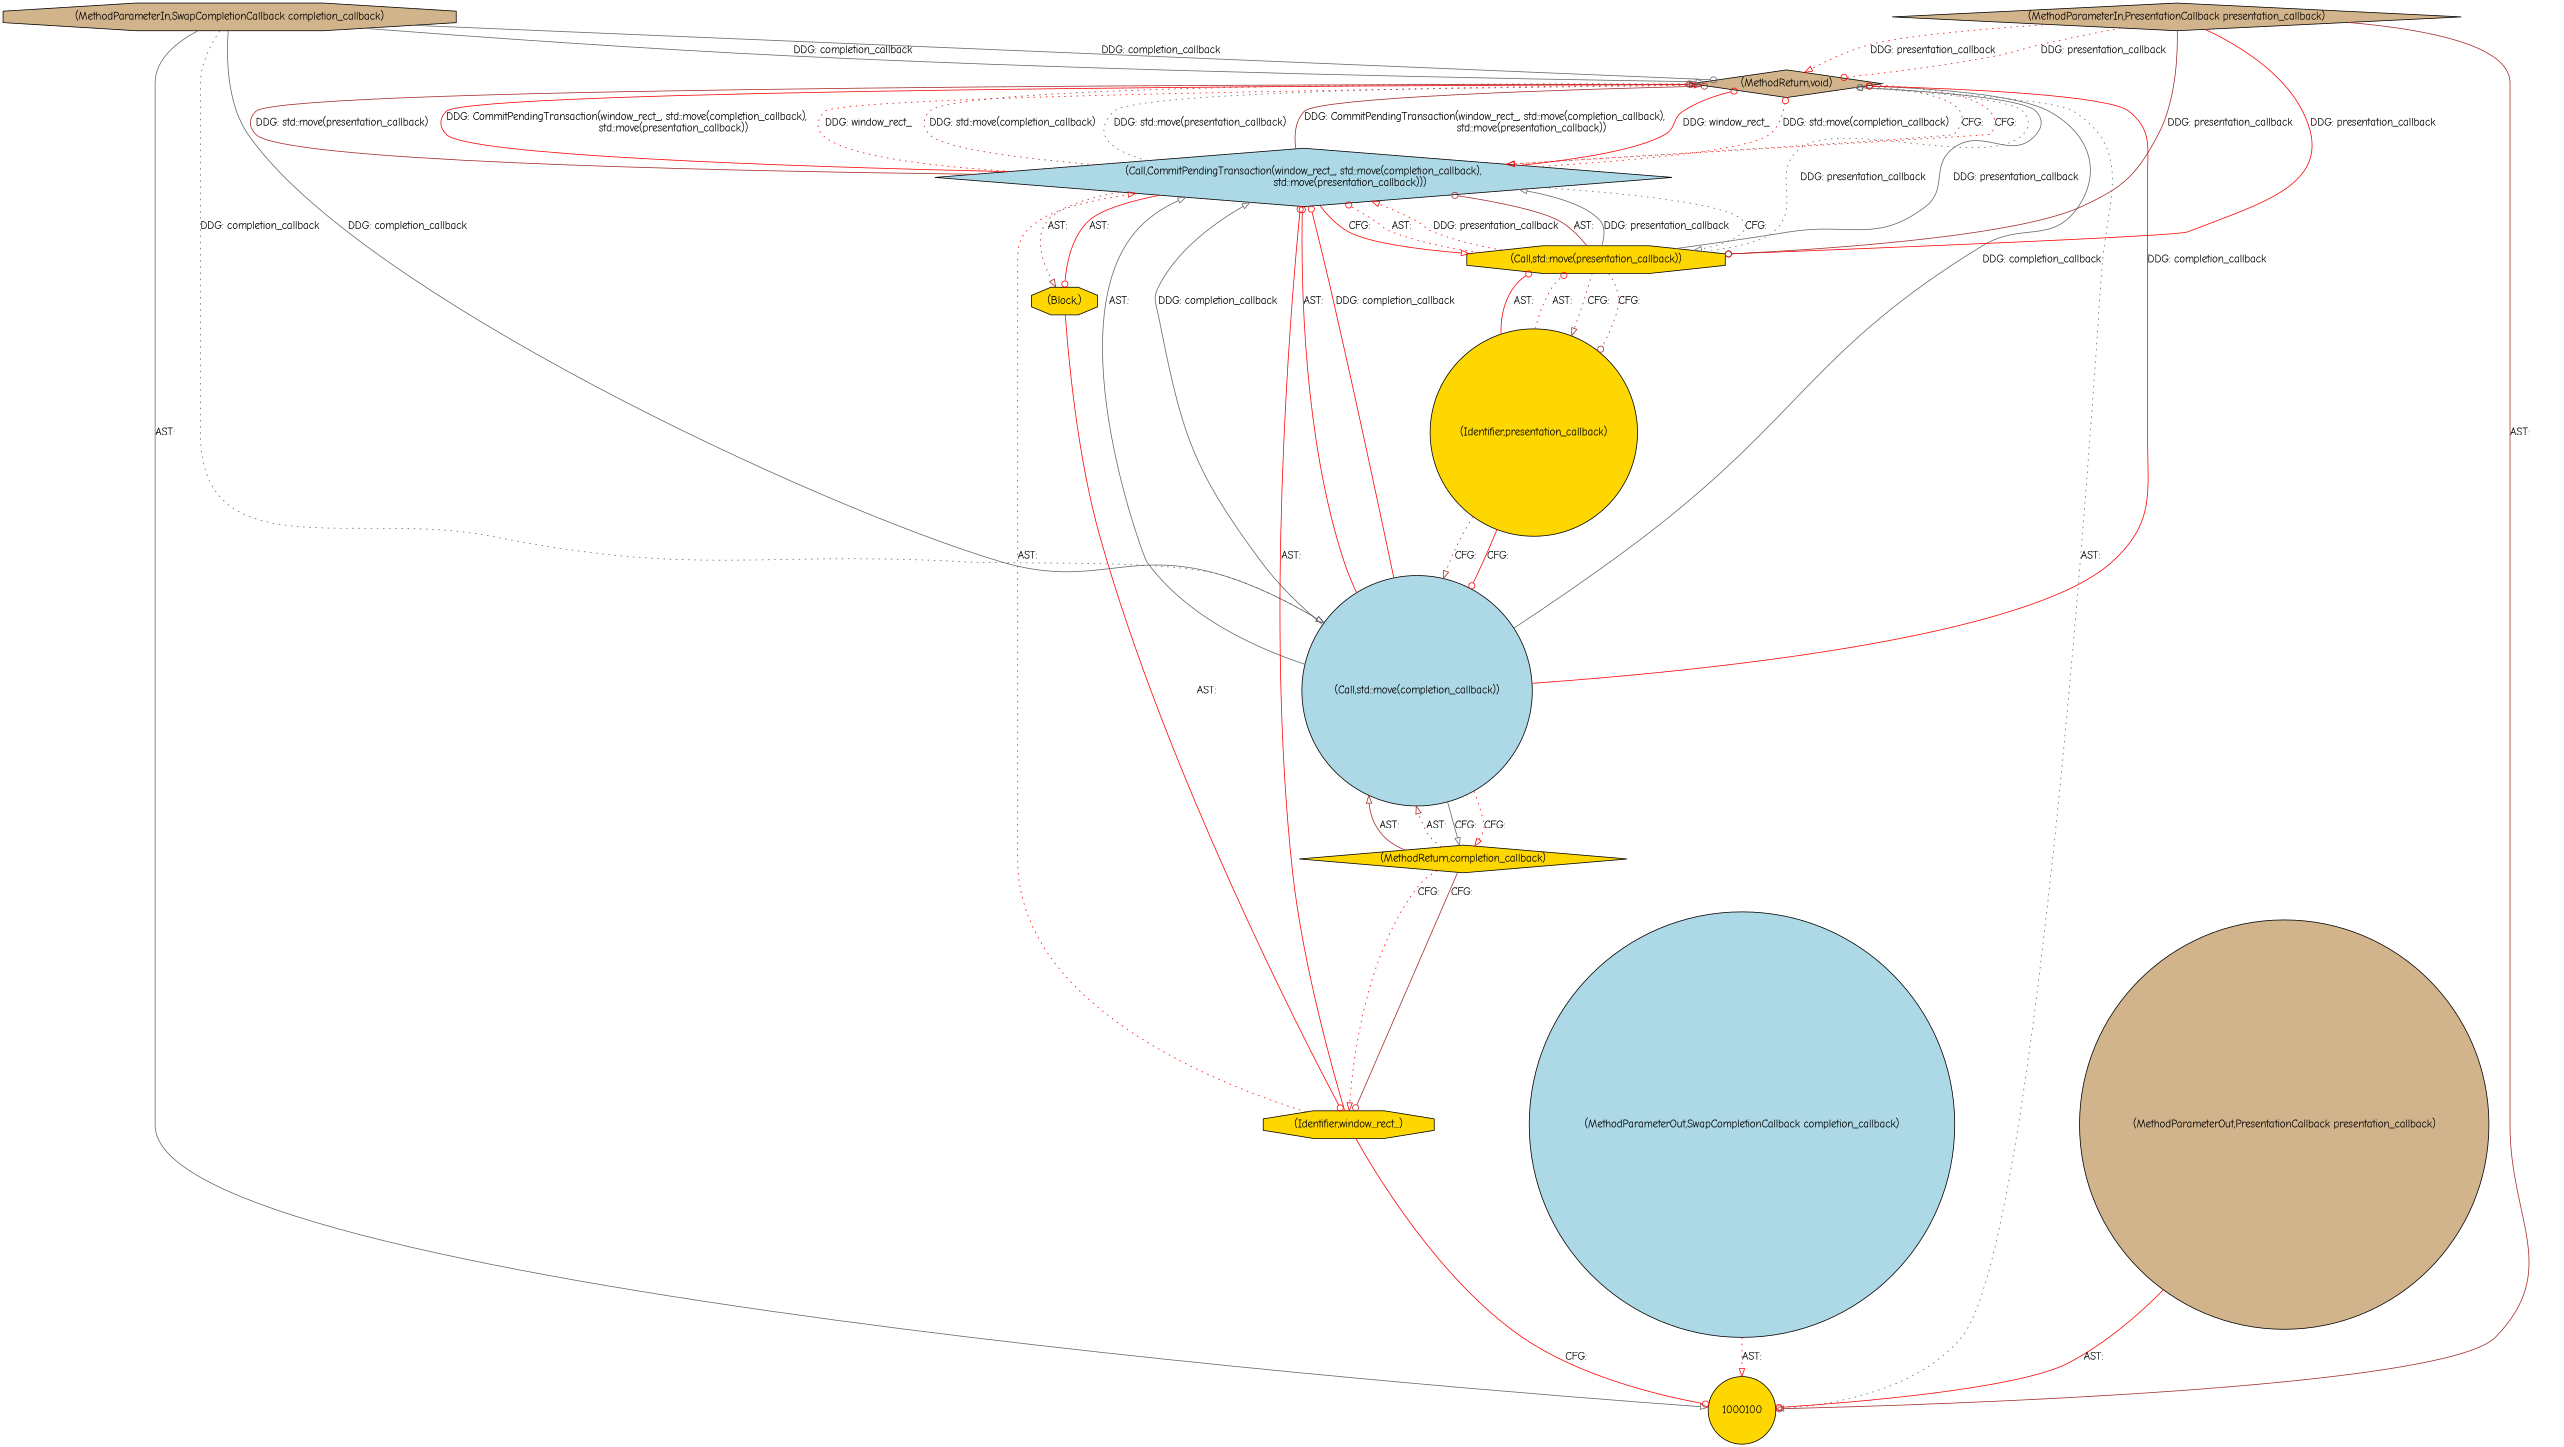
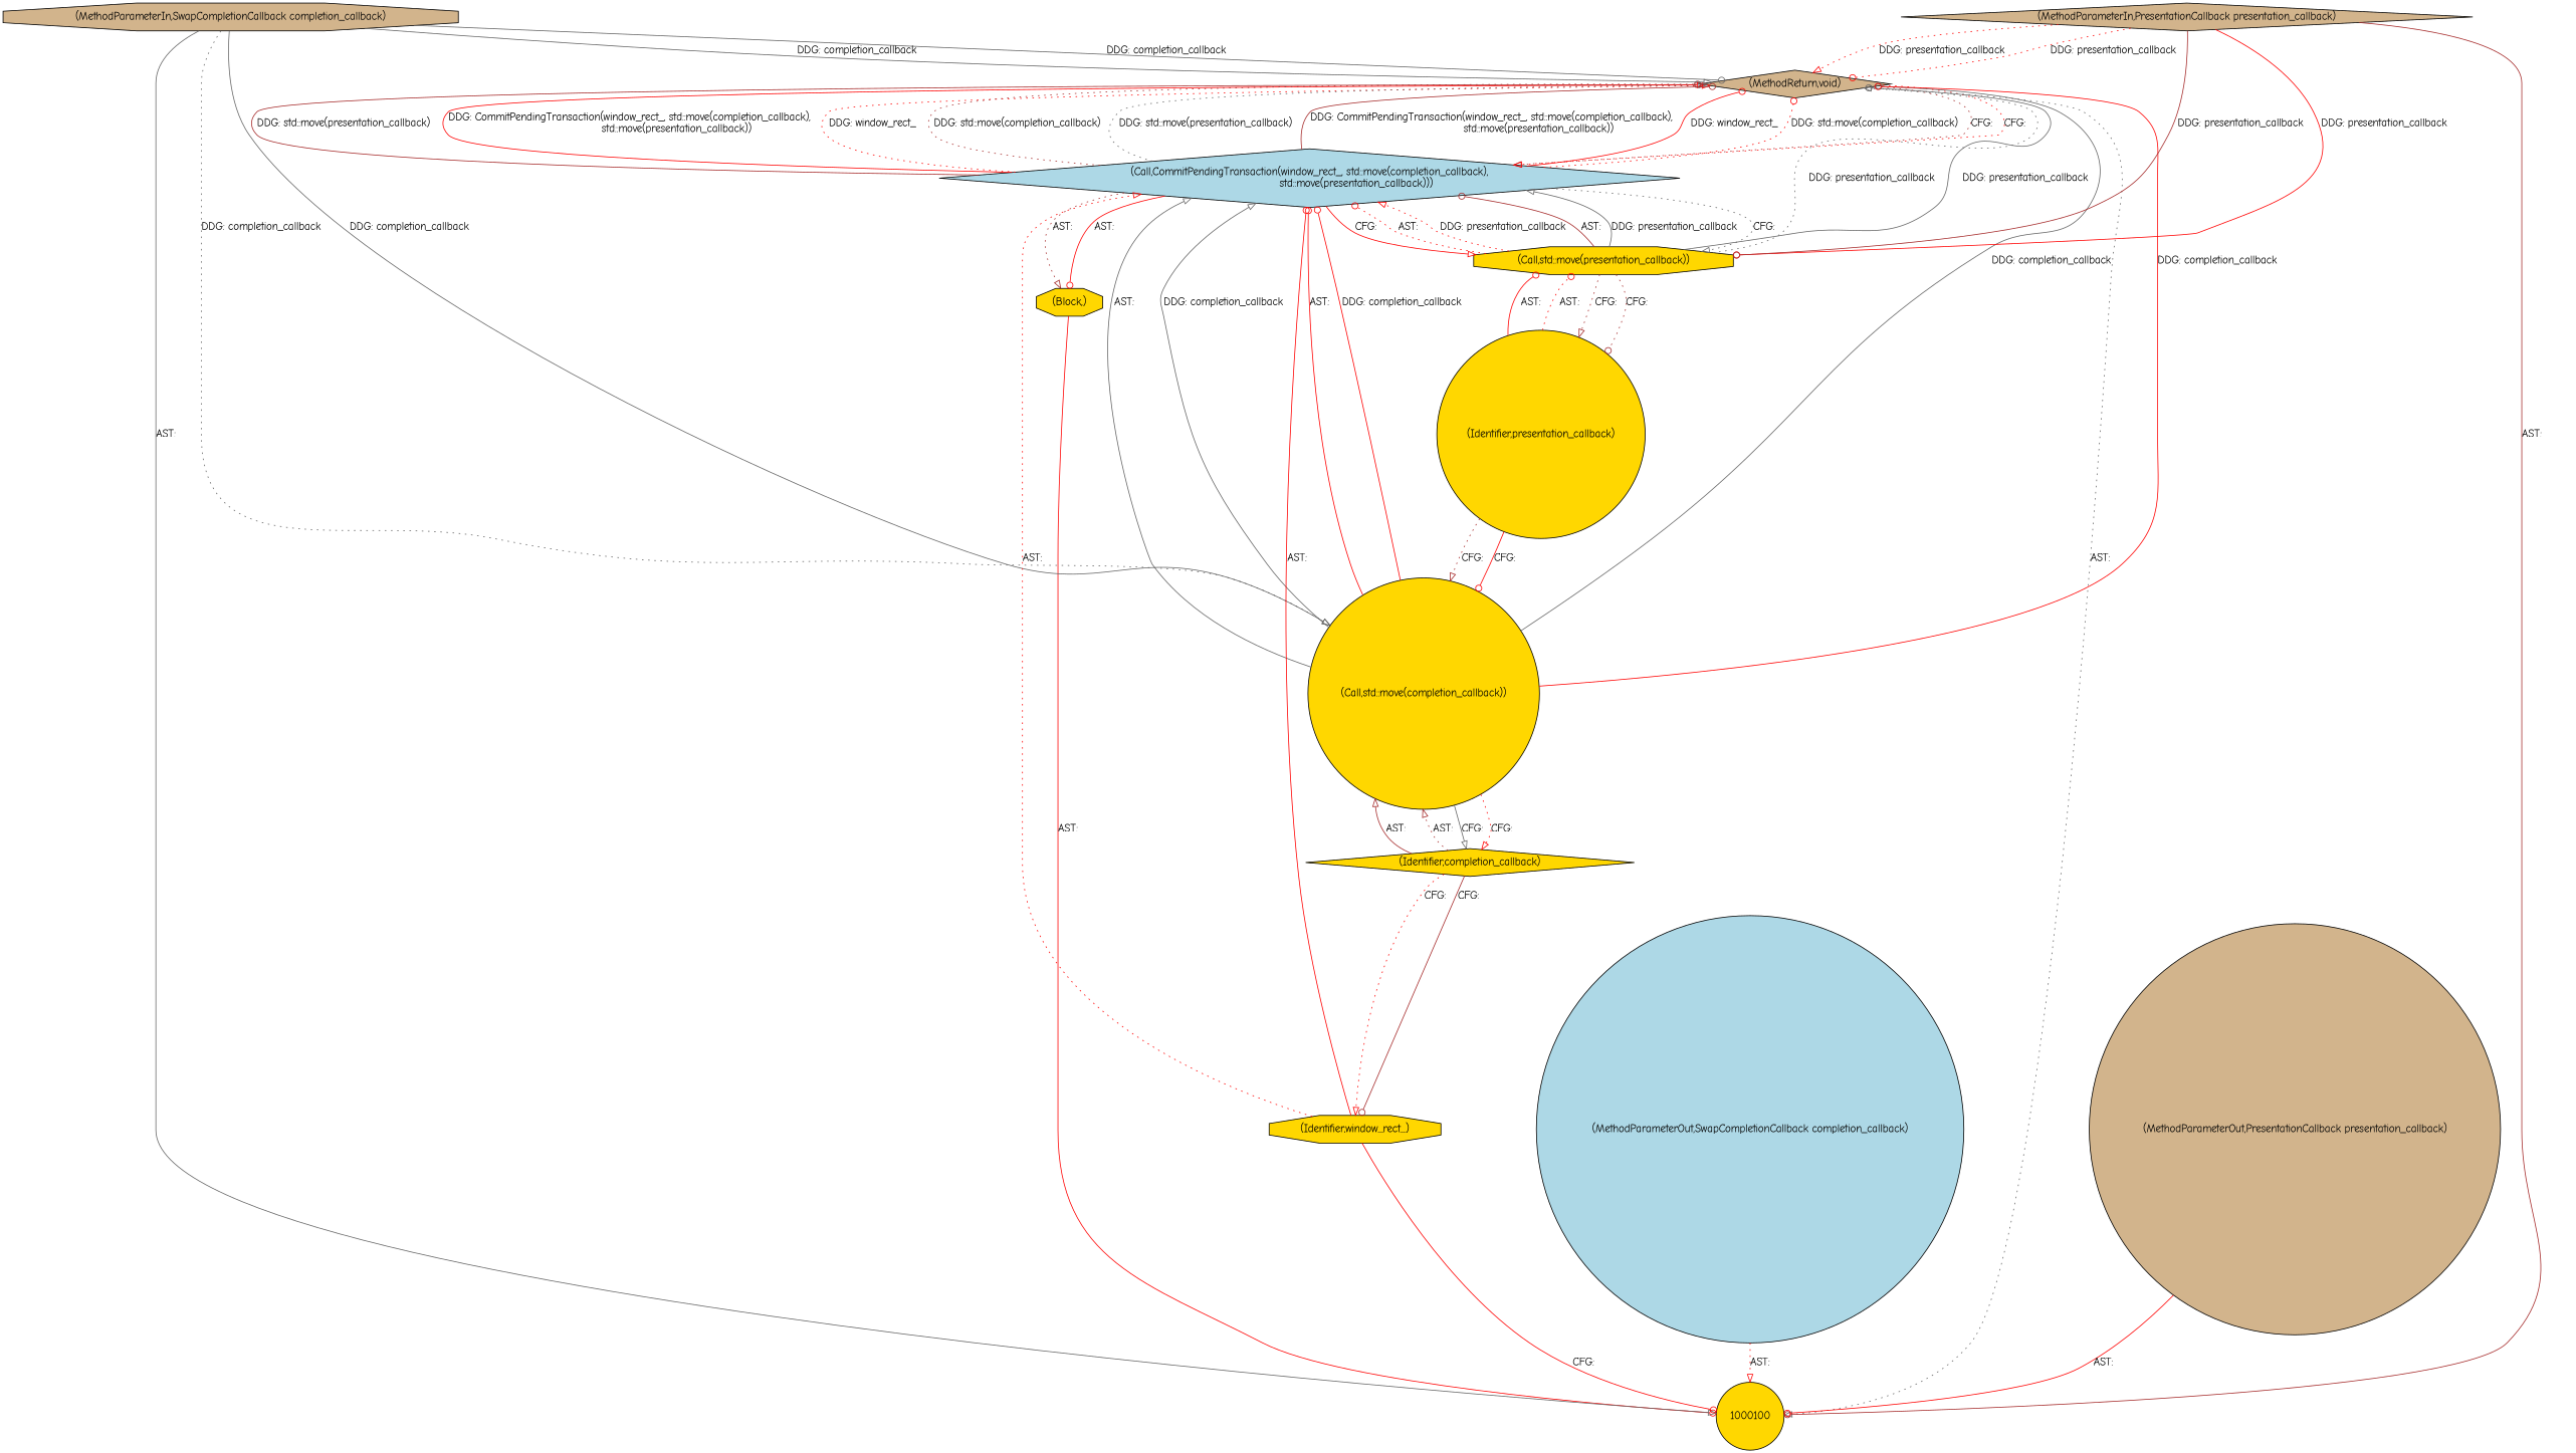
  digraph {
    fontname="Comic Neue"
    node [fillcolor=gold fontname="Comic Neue" shape=circle style=filled]
    edge [arrowhead=onormal color=red fontname="Comic Neue" style=solid]
    n1 [fillcolor=tan label="(MethodReturn,void)" shape=diamond]
    n2 [fillcolor=lightblue label="(Call,CommitPendingTransaction(window_rect_, std::move(completion_callback),\n                           std::move(presentation_callback)))" shape=diamond]
    1000100
    n4 [label="(Block,)" shape=octagon]
    n5 [label="(Call,std::move(presentation_callback))" shape=octagon]
    n6 [fillcolor=tan label="(MethodParameterIn,SwapCompletionCallback completion_callback)" shape=octagon]
-   n7 [fillcolor=lightblue label="(Call,std::move(completion_callback))"]
-   n8 [label="(MethodReturn,completion_callback)" shape=diamond]
+   n7 [label="(Call,std::move(completion_callback))"]
+   n8 [label="(Identifier,completion_callback)" shape=diamond]
    n9 [fillcolor=lightblue label="(MethodParameterOut,SwapCompletionCallback completion_callback)"]
    n10 [fillcolor=tan label="(MethodParameterIn,PresentationCallback presentation_callback)" shape=diamond]
    n11 [label="(Identifier,presentation_callback)"]
    n12 [fillcolor=tan label="(MethodParameterOut,PresentationCallback presentation_callback)"]
    n13 [label="(Identifier,window_rect_)" shape=octagon]
    n1 -> n2 [color=brown label="CFG: " style=dotted]
    n1 -> n2 [label="CFG: " style=dotted]
    n1 -> 1000100 [color=gray40 label="AST: " style=dotted]
    n2 -> n1 [color=brown label="DDG: std::move(presentation_callback)"]
    n2 -> n1 [label="DDG: CommitPendingTransaction(window_rect_, std::move(completion_callback),\n                           std::move(presentation_callback))"]
    n2 -> n1 [label="DDG: window_rect_" style=dotted]
    n2 -> n1 [arrowhead=odot color=brown label="DDG: std::move(completion_callback)" style=dotted]
    n2 -> n1 [color=gray40 label="DDG: std::move(presentation_callback)" style=dotted]
    n2 -> n1 [arrowhead=odot color=brown label="DDG: CommitPendingTransaction(window_rect_, std::move(completion_callback),\n                           std::move(presentation_callback))"]
    n2 -> n1 [arrowhead=odot label="DDG: window_rect_"]
    n2 -> n1 [arrowhead=odot label="DDG: std::move(completion_callback)" style=dotted]
    n2 -> n4 [color=brown label="AST: " style=dotted]
    n2 -> n4 [arrowhead=odot label="AST: "]
    n2 -> n5 [color=gray40 label="CFG: " style=dotted]
    n2 -> n5 [label="CFG: "]
-   n4 -> n13 [arrowhead=odot label="AST: "]
+   n4 -> 1000100 [arrowhead=odot label="AST: "]
    n5 -> n1 [color=gray40 label="DDG: presentation_callback" style=dotted]
    n5 -> n1 [arrowhead=odot color=gray40 label="DDG: presentation_callback"]
    n5 -> n2 [arrowhead=odot label="AST: " style=dotted]
    n5 -> n2 [label="DDG: presentation_callback" style=dotted]
    n5 -> n2 [arrowhead=odot color=brown label="AST: "]
    n5 -> n2 [color=gray40 label="DDG: presentation_callback"]
    n5 -> n11 [color=brown label="CFG: " style=dotted]
    n5 -> n11 [arrowhead=odot color=brown label="CFG: " style=dotted]
    n6 -> n1 [arrowhead=odot color=gray40 label="DDG: completion_callback"]
    n6 -> n1 [color=gray40 label="DDG: completion_callback"]
    n6 -> 1000100 [color=gray40 label="AST: "]
    n6 -> n7 [color=gray40 label="DDG: completion_callback"]
    n6 -> n7 [color=gray40 label="DDG: completion_callback" style=dotted]
    n7 -> n1 [arrowhead=odot color=gray40 label="DDG: completion_callback"]
    n7 -> n1 [arrowhead=odot label="DDG: completion_callback"]
    n7 -> n2 [color=gray40 label="AST: "]
    n7 -> n2 [color=gray40 label="DDG: completion_callback"]
    n7 -> n2 [arrowhead=odot label="AST: "]
    n7 -> n2 [arrowhead=odot label="DDG: completion_callback"]
    n7 -> n8 [color=gray40 label="CFG: "]
    n7 -> n8 [label="CFG: " style=dotted]
    n8 -> n7 [color=brown label="AST: "]
    n8 -> n7 [color=brown label="AST: " style=dotted]
    n8 -> n13 [arrowhead=odot color=brown label="CFG: "]
    n8 -> n13 [label="CFG: " style=dotted]
    n9 -> 1000100 [label="AST: " style=dotted]
    n10 -> n1 [label="DDG: presentation_callback" style=dotted]
    n10 -> n1 [arrowhead=odot label="DDG: presentation_callback" style=dotted]
    n10 -> 1000100 [arrowhead=odot color=brown label="AST: "]
    n10 -> n5 [arrowhead=odot label="DDG: presentation_callback"]
    n10 -> n5 [arrowhead=odot color=brown label="DDG: presentation_callback"]
    n11 -> n5 [arrowhead=odot label="AST: "]
    n11 -> n5 [arrowhead=odot label="AST: " style=dotted]
    n11 -> n7 [arrowhead=odot label="CFG: "]
    n11 -> n7 [color=brown label="CFG: " style=dotted]
    n12 -> 1000100 [arrowhead=odot label="AST: "]
    n13 -> n2 [arrowhead=odot label="AST: "]
    n13 -> n2 [label="AST: " style=dotted]
    n13 -> 1000100 [arrowhead=odot label="CFG: "]
  }
